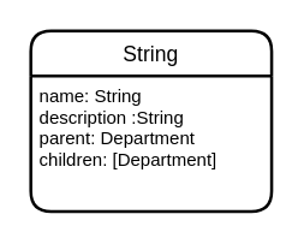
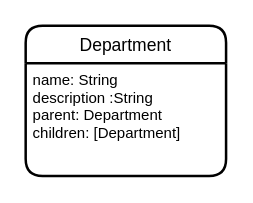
  <mxCell id="0" />
  <mxCell id="1" parent="0" />
- <mxCell id="2" value="String" style="swimlane;childLayout=stackLayout;horizontal=1;startSize=30;horizontalStack=0;rounded=1;fontSize=14;fontStyle=0;strokeWidth=2;resizeParent=0;resizeLast=1;shadow=0;dashed=0;align=center;" vertex="1" parent="1"><mxGeometry x="20" y="20" width="160" height="120" as="geometry" /></mxCell>
+ <mxCell id="2" value="Department" style="swimlane;childLayout=stackLayout;horizontal=1;startSize=30;horizontalStack=0;rounded=1;fontSize=14;fontStyle=0;strokeWidth=2;resizeParent=0;resizeLast=1;shadow=0;dashed=0;align=center;" vertex="1" parent="1"><mxGeometry x="20" y="20" width="160" height="120" as="geometry" /></mxCell>
  <mxCell id="3" value="name: String&#10;description :String&#10;parent: Department&#10;children: [Department]" style="align=left;strokeColor=none;fillColor=none;spacingLeft=4;fontSize=12;verticalAlign=top;resizable=0;rotatable=0;part=1;" vertex="1" parent="2"><mxGeometry y="30" width="160" height="90" as="geometry" /></mxCell>
